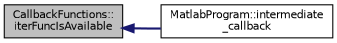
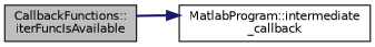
  digraph {
    rankdir=LR
    node [color=black fontname=Helvetica fontsize=10 shape=record style=filled]
    n1 [fillcolor=grey75 fontcolor=black height=0.2 label="CallbackFunctions::\literFuncIsAvailable" width=0.4]
    n2 [fillcolor=white height=0.2 label="MatlabProgram::intermediate\l_callback" width=0.4]
-   n1 -> n2 [color=midnightblue dir=back fontname=Helvetica fontsize=10 labelfontname=Helvetica labelfontsize=10 style=bold]
+   n2 -> n1 [color=midnightblue dir=back fontname=Helvetica fontsize=10 labelfontname=Helvetica labelfontsize=10 style=bold]
  }
